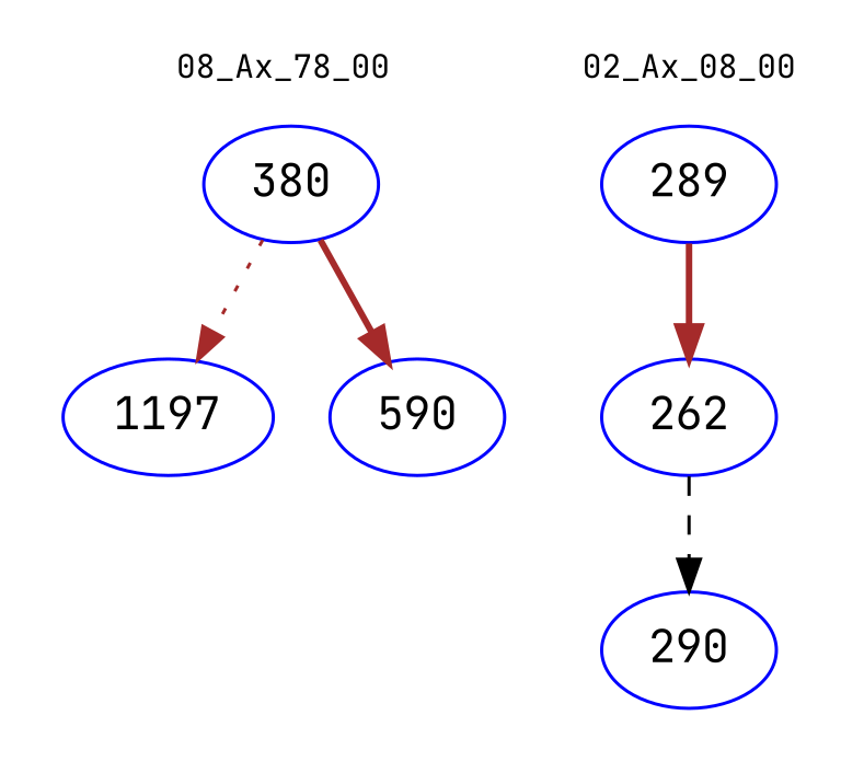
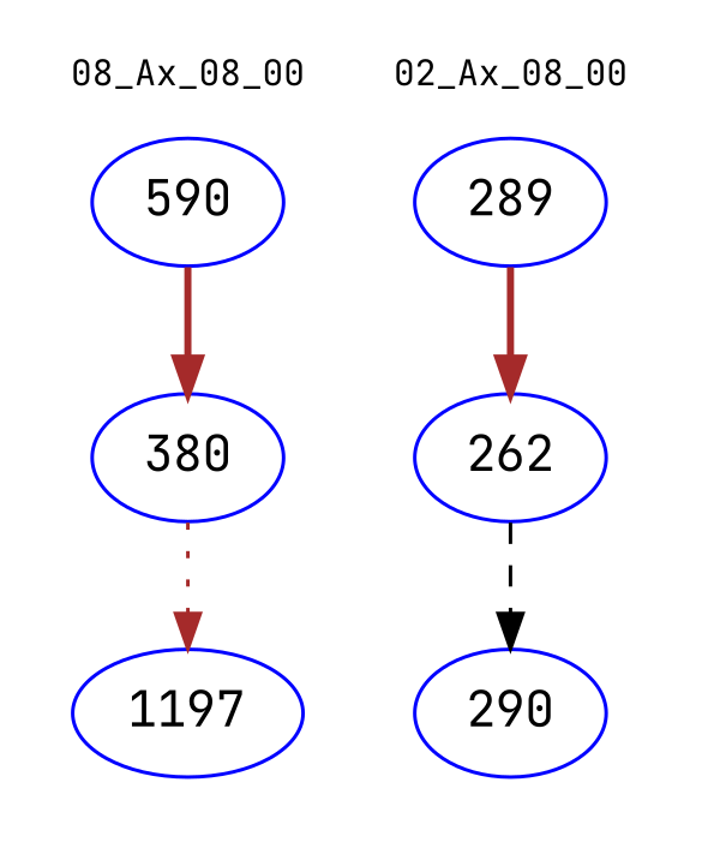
  digraph {
    fontname="JetBrains Mono"
    node [color=blue fontname="JetBrains Mono"]
    edge [color=brown fontname="JetBrains Mono" style=bold]
    n1 [label=380]
    n2 [label=1197]
    n3 [label=590]
    n4 [label=289]
    n5 [label=262]
    n6 [label=290]
    subgraph cluster_1 {
      color=white
      fontsize=10
-     label="08_Ax_78_00"
+     label="08_Ax_08_00"
      n1
      n2
      n3
    }
    subgraph cluster_2 {
      color=white
      fontsize=10
      label="02_Ax_08_00"
      n4
      n5
      n6
    }
    n1 -> n2 [style=dotted]
-   n1 -> n3
+   n3 -> n1
    n4 -> n5
    n5 -> n6 [color=black style=dashed]
  }
